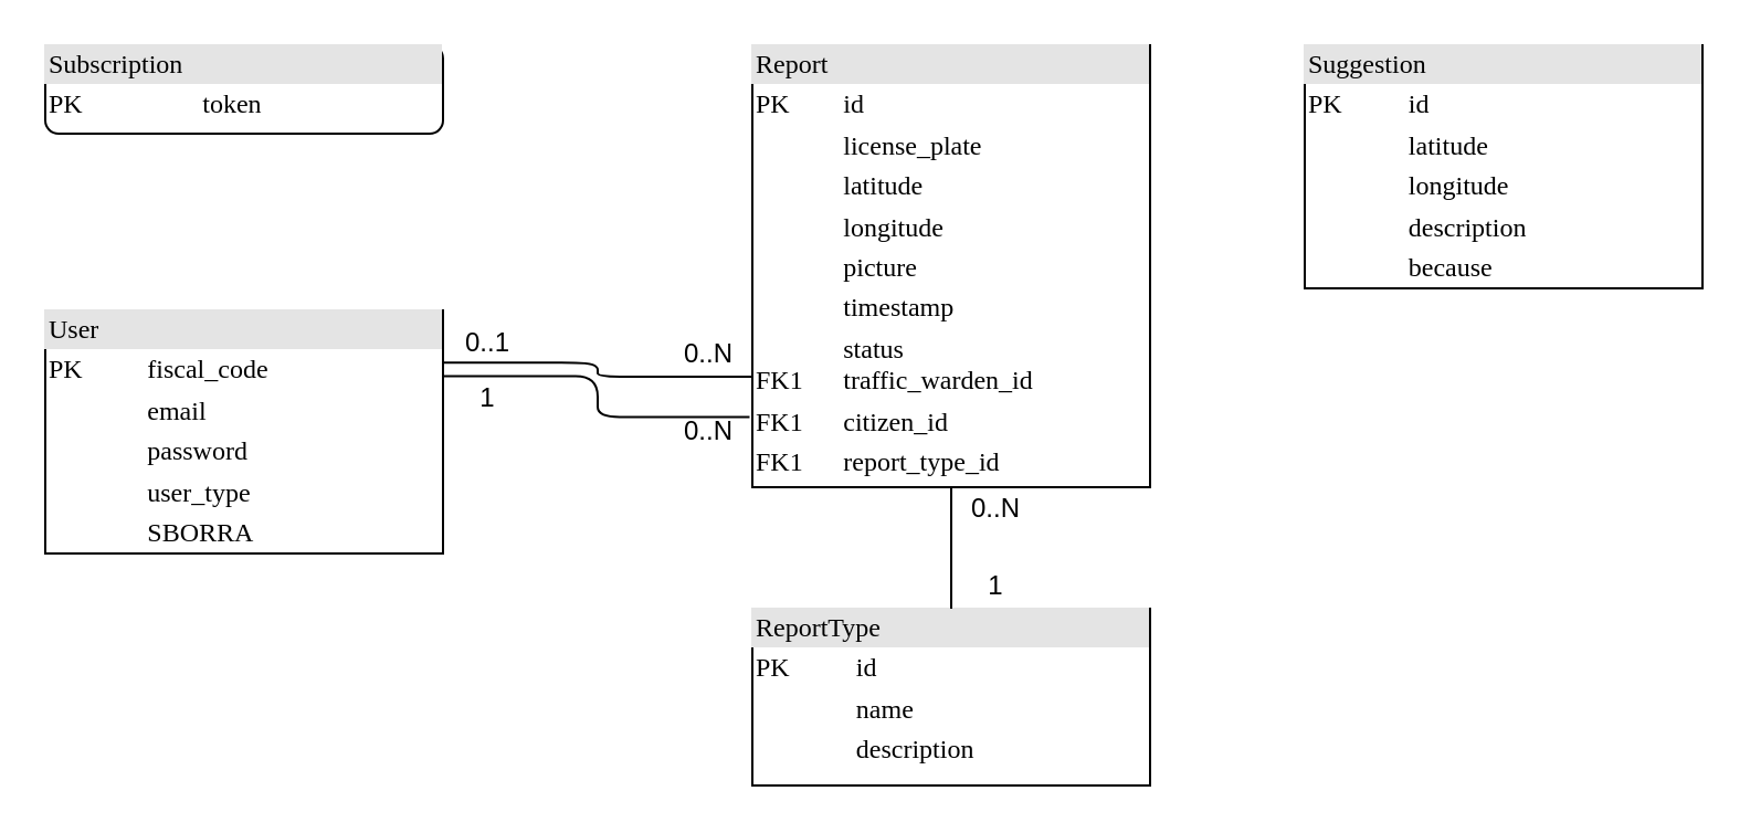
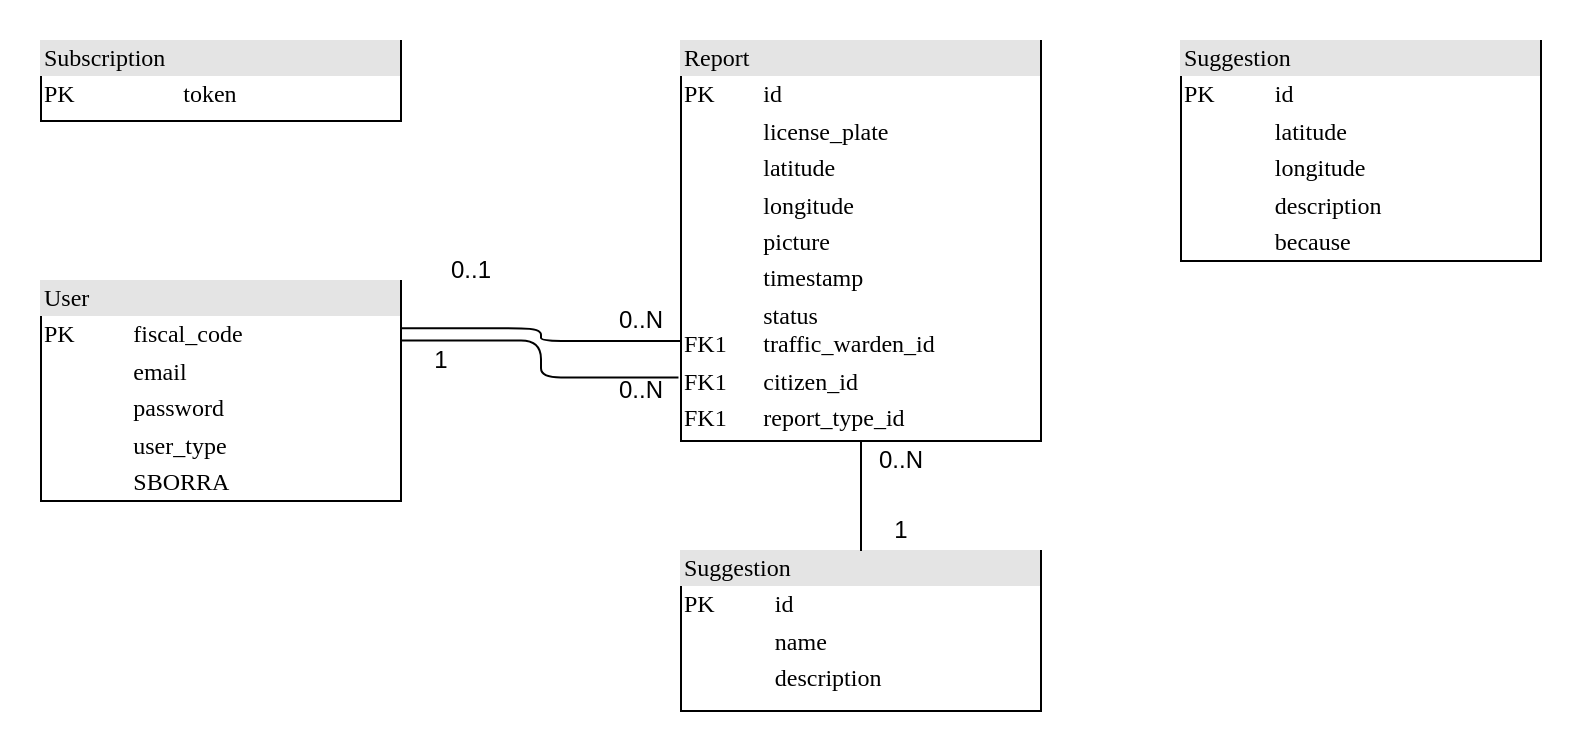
  <mxCell id="0" />
  <mxCell id="1" parent="0" />
  <mxCell id="2" style="edgeStyle=orthogonalEdgeStyle;html=1;entryX=-0.007;entryY=0.841;labelBackgroundColor=none;startArrow=none;endArrow=none;fontFamily=Verdana;fontSize=12;align=left;endFill=0;startFill=0;exitX=1.001;exitY=0.271;exitDx=0;exitDy=0;entryDx=0;entryDy=0;entryPerimeter=0;exitPerimeter=0;" parent="1" source="3" target="6" edge="1"><mxGeometry relative="1" as="geometry"><Array as="points"><mxPoint x="270" y="170" /><mxPoint x="270" y="188" /></Array></mxGeometry></mxCell>
  <mxCell id="3" value="&lt;div style=&quot;box-sizing: border-box ; width: 100% ; background: #e4e4e4 ; padding: 2px&quot;&gt;User&lt;/div&gt;&lt;table style=&quot;width: 100% ; font-size: 1em&quot; cellpadding=&quot;2&quot; cellspacing=&quot;0&quot;&gt;&lt;tbody&gt;&lt;tr&gt;&lt;td&gt;PK&lt;/td&gt;&lt;td&gt;fiscal_code&lt;/td&gt;&lt;/tr&gt;&lt;tr&gt;&lt;td&gt;&lt;br&gt;&lt;/td&gt;&lt;td&gt;email&lt;/td&gt;&lt;/tr&gt;&lt;tr&gt;&lt;td&gt;&lt;/td&gt;&lt;td&gt;password&lt;/td&gt;&lt;/tr&gt;&lt;tr&gt;&lt;td&gt;&lt;br&gt;&lt;/td&gt;&lt;td&gt;user_type&lt;/td&gt;&lt;/tr&gt;&lt;tr&gt;&lt;td&gt;&lt;br&gt;&lt;/td&gt;&lt;td&gt;SBORRA&lt;br&gt;&lt;/td&gt;&lt;/tr&gt;&lt;tr&gt;&lt;td&gt;&lt;br&gt;&lt;/td&gt;&lt;td&gt;&lt;br&gt;&lt;/td&gt;&lt;/tr&gt;&lt;/tbody&gt;&lt;/table&gt;" style="verticalAlign=top;align=left;overflow=fill;html=1;rounded=0;shadow=0;comic=0;labelBackgroundColor=none;strokeWidth=1;fontFamily=Verdana;fontSize=12" parent="1" vertex="1"><mxGeometry x="20" y="140" width="180" height="110" as="geometry" /></mxCell>
- <mxCell id="4" value="&lt;div style=&quot;box-sizing: border-box ; width: 100% ; background: #e4e4e4 ; padding: 2px&quot;&gt;ReportType&lt;/div&gt;&lt;table style=&quot;width: 100% ; font-size: 1em&quot; cellpadding=&quot;2&quot; cellspacing=&quot;0&quot;&gt;&lt;tbody&gt;&lt;tr&gt;&lt;td&gt;PK&lt;/td&gt;&lt;td&gt;id&lt;/td&gt;&lt;/tr&gt;&lt;tr&gt;&lt;td&gt;&lt;br&gt;&lt;/td&gt;&lt;td&gt;name&lt;/td&gt;&lt;/tr&gt;&lt;tr&gt;&lt;td&gt;&lt;/td&gt;&lt;td&gt;description&lt;/td&gt;&lt;/tr&gt;&lt;tr&gt;&lt;td&gt;&lt;/td&gt;&lt;td&gt;&lt;/td&gt;&lt;/tr&gt;&lt;/tbody&gt;&lt;/table&gt;" style="verticalAlign=top;align=left;overflow=fill;html=1;rounded=0;shadow=0;comic=0;labelBackgroundColor=none;strokeWidth=1;fontFamily=Verdana;fontSize=12" parent="1" vertex="1"><mxGeometry x="340" y="275" width="180" height="80" as="geometry" /></mxCell>
+ <mxCell id="4" value="&lt;div style=&quot;box-sizing: border-box ; width: 100% ; background: #e4e4e4 ; padding: 2px&quot;&gt;Suggestion&lt;/div&gt;&lt;table style=&quot;width: 100% ; font-size: 1em&quot; cellpadding=&quot;2&quot; cellspacing=&quot;0&quot;&gt;&lt;tbody&gt;&lt;tr&gt;&lt;td&gt;PK&lt;/td&gt;&lt;td&gt;id&lt;/td&gt;&lt;/tr&gt;&lt;tr&gt;&lt;td&gt;&lt;br&gt;&lt;/td&gt;&lt;td&gt;name&lt;/td&gt;&lt;/tr&gt;&lt;tr&gt;&lt;td&gt;&lt;/td&gt;&lt;td&gt;description&lt;/td&gt;&lt;/tr&gt;&lt;tr&gt;&lt;td&gt;&lt;/td&gt;&lt;td&gt;&lt;/td&gt;&lt;/tr&gt;&lt;/tbody&gt;&lt;/table&gt;" style="verticalAlign=top;align=left;overflow=fill;html=1;rounded=0;shadow=0;comic=0;labelBackgroundColor=none;strokeWidth=1;fontFamily=Verdana;fontSize=12" parent="1" vertex="1"><mxGeometry x="340" y="275" width="180" height="80" as="geometry" /></mxCell>
  <mxCell id="5" style="edgeStyle=orthogonalEdgeStyle;html=1;entryX=0.5;entryY=0;labelBackgroundColor=none;startArrow=none;endArrow=none;fontFamily=Verdana;fontSize=12;align=left;startFill=0;endFill=0;" parent="1" source="6" target="4" edge="1"><mxGeometry relative="1" as="geometry" /></mxCell>
  <mxCell id="6" value="&lt;div style=&quot;box-sizing: border-box ; width: 100% ; background: #e4e4e4 ; padding: 2px&quot;&gt;Report&lt;/div&gt;&lt;table style=&quot;width: 100% ; font-size: 1em&quot; cellpadding=&quot;2&quot; cellspacing=&quot;0&quot;&gt;&lt;tbody&gt;&lt;tr&gt;&lt;td&gt;PK&lt;/td&gt;&lt;td&gt;id&lt;/td&gt;&lt;/tr&gt;&lt;tr&gt;&lt;td&gt;&lt;br&gt;&lt;/td&gt;&lt;td&gt;license_plate&lt;/td&gt;&lt;/tr&gt;&lt;tr&gt;&lt;td&gt;&lt;/td&gt;&lt;td&gt;latitude&lt;/td&gt;&lt;/tr&gt;&lt;tr&gt;&lt;td&gt;&lt;/td&gt;&lt;td&gt;longitude&lt;br&gt;&lt;/td&gt;&lt;/tr&gt;&lt;tr&gt;&lt;td&gt;&lt;br&gt;&lt;/td&gt;&lt;td&gt;picture&lt;br&gt;&lt;/td&gt;&lt;/tr&gt;&lt;tr&gt;&lt;td&gt;&lt;br&gt;&lt;/td&gt;&lt;td&gt;timestamp&lt;br&gt;&lt;/td&gt;&lt;/tr&gt;&lt;tr&gt;&lt;td&gt;&lt;br&gt;FK1&lt;/td&gt;&lt;td&gt;status&lt;br&gt;traffic_warden_id&lt;br&gt;&lt;/td&gt;&lt;/tr&gt;&lt;tr&gt;&lt;td&gt;FK1&lt;br&gt;&lt;/td&gt;&lt;td&gt;citizen_id&lt;br&gt;&lt;/td&gt;&lt;/tr&gt;&lt;tr&gt;&lt;td&gt;FK1&lt;br&gt;&lt;/td&gt;&lt;td&gt;report_type_id&lt;br&gt;&lt;/td&gt;&lt;/tr&gt;&lt;tr&gt;&lt;td&gt;&lt;/td&gt;&lt;td&gt;&lt;/td&gt;&lt;/tr&gt;&lt;/tbody&gt;&lt;/table&gt;" style="verticalAlign=top;align=left;overflow=fill;html=1;rounded=0;shadow=0;comic=0;labelBackgroundColor=none;strokeWidth=1;fontFamily=Verdana;fontSize=12" parent="1" vertex="1"><mxGeometry x="340" y="20" width="180" height="200" as="geometry" /></mxCell>
  <mxCell id="7" value="&lt;div style=&quot;box-sizing: border-box ; width: 100% ; background: #e4e4e4 ; padding: 2px&quot;&gt;Suggestion&lt;/div&gt;&lt;table style=&quot;width: 100% ; font-size: 1em&quot; cellpadding=&quot;2&quot; cellspacing=&quot;0&quot;&gt;&lt;tbody&gt;&lt;tr&gt;&lt;td&gt;PK&lt;/td&gt;&lt;td&gt;id&lt;/td&gt;&lt;/tr&gt;&lt;tr&gt;&lt;td&gt;&lt;/td&gt;&lt;td&gt;latitude&lt;br&gt;&lt;/td&gt;&lt;/tr&gt;&lt;tr&gt;&lt;td&gt;&lt;/td&gt;&lt;td&gt;longitude&lt;br&gt;&lt;/td&gt;&lt;/tr&gt;&lt;tr&gt;&lt;td&gt;&lt;br&gt;&lt;/td&gt;&lt;td&gt;description&lt;br&gt;&lt;/td&gt;&lt;/tr&gt;&lt;tr&gt;&lt;td&gt;&lt;br&gt;&lt;/td&gt;&lt;td&gt;because&lt;br&gt;&lt;/td&gt;&lt;/tr&gt;&lt;tr&gt;&lt;td&gt;&lt;/td&gt;&lt;td&gt;&lt;/td&gt;&lt;/tr&gt;&lt;/tbody&gt;&lt;/table&gt;" style="verticalAlign=top;align=left;overflow=fill;html=1;rounded=0;shadow=0;comic=0;labelBackgroundColor=none;strokeWidth=1;fontFamily=Verdana;fontSize=12" parent="1" vertex="1"><mxGeometry x="590" y="20" width="180" height="110" as="geometry" /></mxCell>
- <mxCell id="8" value="&lt;div style=&quot;box-sizing: border-box ; width: 100% ; background: #e4e4e4 ; padding: 2px&quot;&gt;Subscription&lt;/div&gt;&lt;table style=&quot;width: 100% ; font-size: 1em&quot; cellpadding=&quot;2&quot; cellspacing=&quot;0&quot;&gt;&lt;tbody&gt;&lt;tr&gt;&lt;td&gt;PK&lt;/td&gt;&lt;td&gt;token&lt;/td&gt;&lt;/tr&gt;&lt;tr&gt;&lt;td&gt;&lt;/td&gt;&lt;td&gt;&lt;/td&gt;&lt;/tr&gt;&lt;/tbody&gt;&lt;/table&gt;" style="verticalAlign=top;align=left;overflow=fill;html=1;shadow=0;comic=0;labelBackgroundColor=none;strokeWidth=1;fontFamily=Verdana;fontSize=12;rounded=1;" parent="1" vertex="1"><mxGeometry x="20" y="20" width="180" height="40" as="geometry" /></mxCell>
+ <mxCell id="8" value="&lt;div style=&quot;box-sizing: border-box ; width: 100% ; background: #e4e4e4 ; padding: 2px&quot;&gt;Subscription&lt;/div&gt;&lt;table style=&quot;width: 100% ; font-size: 1em&quot; cellpadding=&quot;2&quot; cellspacing=&quot;0&quot;&gt;&lt;tbody&gt;&lt;tr&gt;&lt;td&gt;PK&lt;/td&gt;&lt;td&gt;token&lt;/td&gt;&lt;/tr&gt;&lt;tr&gt;&lt;td&gt;&lt;/td&gt;&lt;td&gt;&lt;/td&gt;&lt;/tr&gt;&lt;/tbody&gt;&lt;/table&gt;" style="verticalAlign=top;align=left;overflow=fill;html=1;rounded=0;shadow=0;comic=0;labelBackgroundColor=none;strokeWidth=1;fontFamily=Verdana;fontSize=12" parent="1" vertex="1"><mxGeometry x="20" y="20" width="180" height="40" as="geometry" /></mxCell>
  <mxCell id="9" style="edgeStyle=orthogonalEdgeStyle;html=1;entryX=0;entryY=0.75;labelBackgroundColor=none;startArrow=none;endArrow=none;fontFamily=Verdana;fontSize=12;align=left;endFill=0;startFill=0;exitX=1;exitY=0.215;exitDx=0;exitDy=0;entryDx=0;entryDy=0;exitPerimeter=0;" edge="1" parent="1" source="3" target="6"><mxGeometry relative="1" as="geometry"><mxPoint x="210.143" y="177.286" as="sourcePoint" /><mxPoint x="349" y="198.429" as="targetPoint" /></mxGeometry></mxCell>
- <mxCell id="10" value="0..1" style="text;html=1;align=center;verticalAlign=middle;resizable=0;points=[];;autosize=1;" vertex="1" parent="1"><mxGeometry x="200" y="145" width="40" height="20" as="geometry" /></mxCell>
+ <mxCell id="10" value="0..1" style="text;html=1;align=center;verticalAlign=middle;resizable=0;points=[];;autosize=1;" vertex="1" parent="1"><mxGeometry x="215" y="125" width="40" height="20" as="geometry" /></mxCell>
  <mxCell id="11" value="0..N" style="text;html=1;align=center;verticalAlign=middle;resizable=0;points=[];;autosize=1;" vertex="1" parent="1"><mxGeometry x="300" y="150" width="40" height="20" as="geometry" /></mxCell>
  <mxCell id="12" value="1" style="text;html=1;align=center;verticalAlign=middle;resizable=0;points=[];;autosize=1;" vertex="1" parent="1"><mxGeometry x="210" y="170" width="20" height="20" as="geometry" /></mxCell>
  <mxCell id="13" value="0..N" style="text;html=1;align=center;verticalAlign=middle;resizable=0;points=[];;autosize=1;" vertex="1" parent="1"><mxGeometry x="300" y="185" width="40" height="20" as="geometry" /></mxCell>
  <mxCell id="14" value="0..N" style="text;html=1;align=center;verticalAlign=middle;resizable=0;points=[];;autosize=1;" vertex="1" parent="1"><mxGeometry x="430" y="220" width="40" height="20" as="geometry" /></mxCell>
  <mxCell id="15" value="1" style="text;html=1;align=center;verticalAlign=middle;resizable=0;points=[];;autosize=1;" vertex="1" parent="1"><mxGeometry x="440" y="255" width="20" height="20" as="geometry" /></mxCell>
